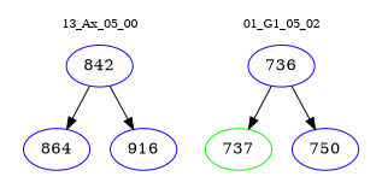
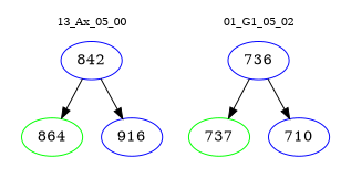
  digraph {
    node [color=blue]
    edge [color=black]
-   n1 [label=864]
+   n1 [color=green label=864]
    n2 [label=842]
    n3 [label=916]
    n4 [color=green label=737]
    n5 [label=736]
-   n6 [label=750]
+   n6 [label=710]
    subgraph cluster_1 {
      color=white
      fontsize=10
      label="13_Ax_05_00"
      n1
      n2
      n3
    }
    subgraph cluster_2 {
      color=white
      fontsize=10
      label="01_G1_05_02"
      n4
      n5
      n6
    }
    n2 -> n1
    n2 -> n3
    n5 -> n4
    n5 -> n6
  }
